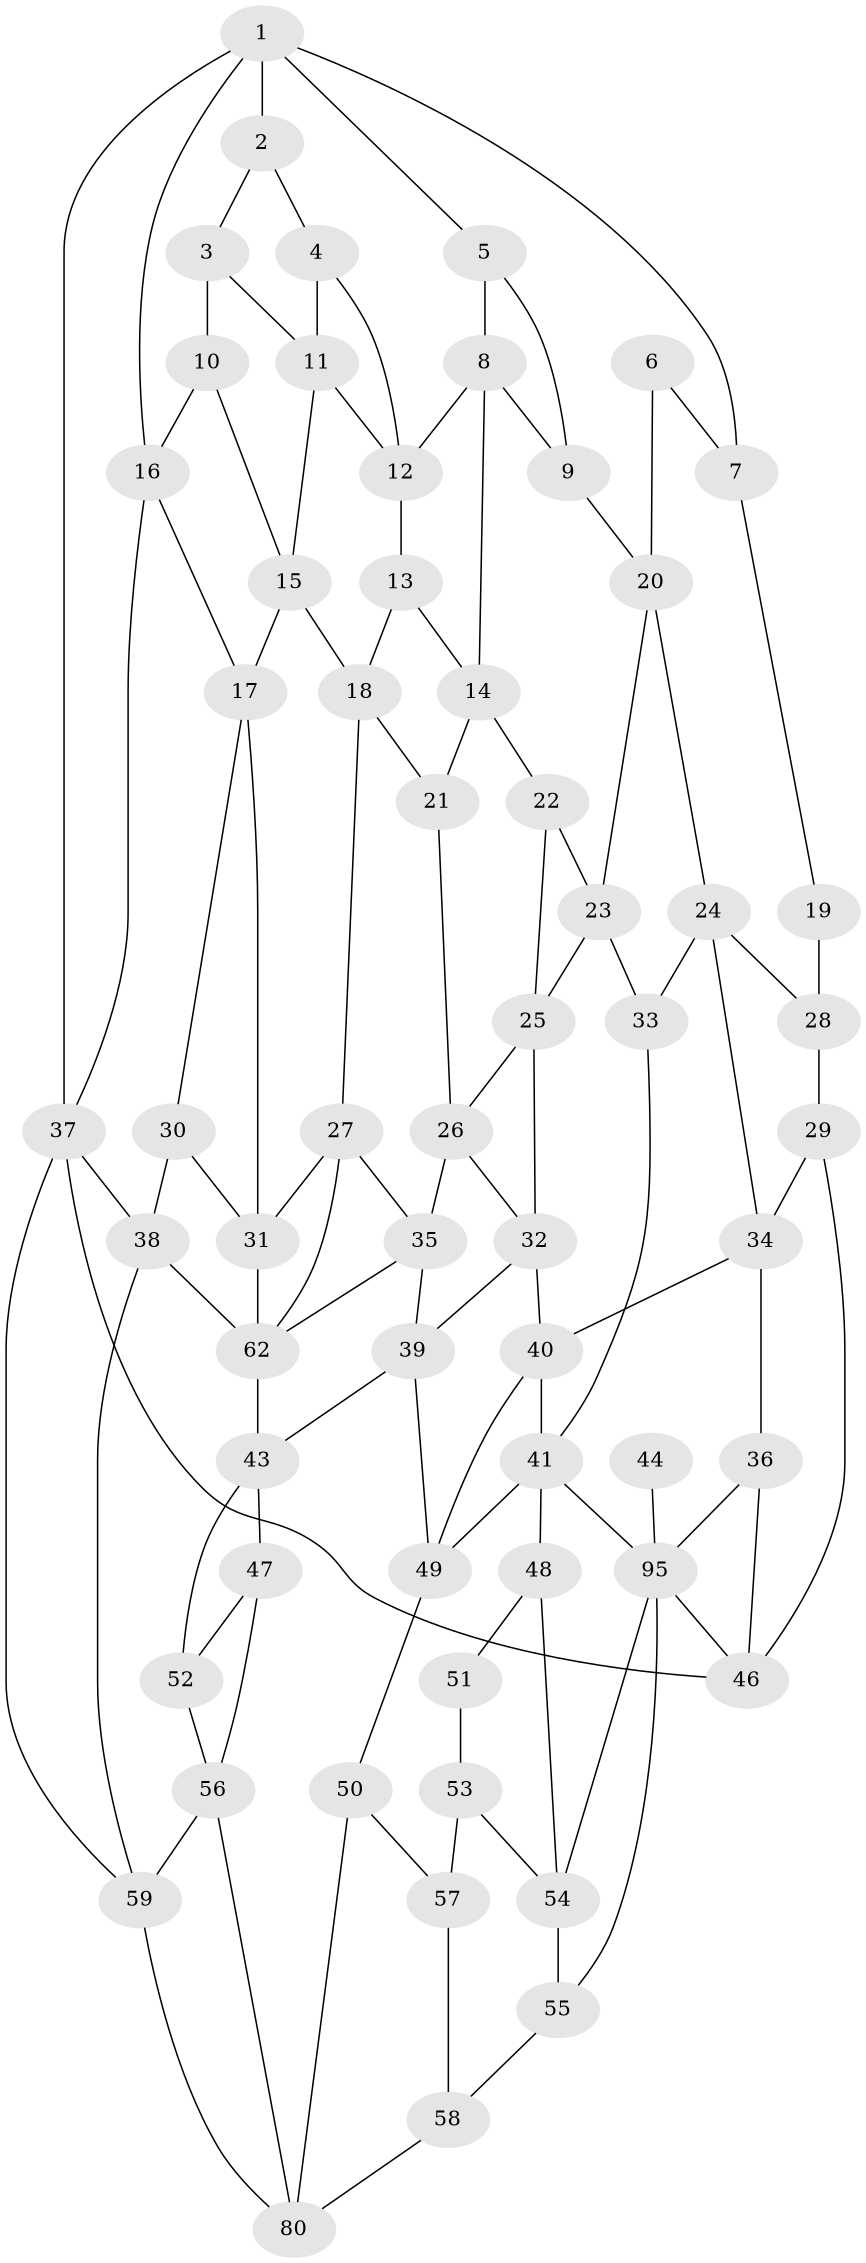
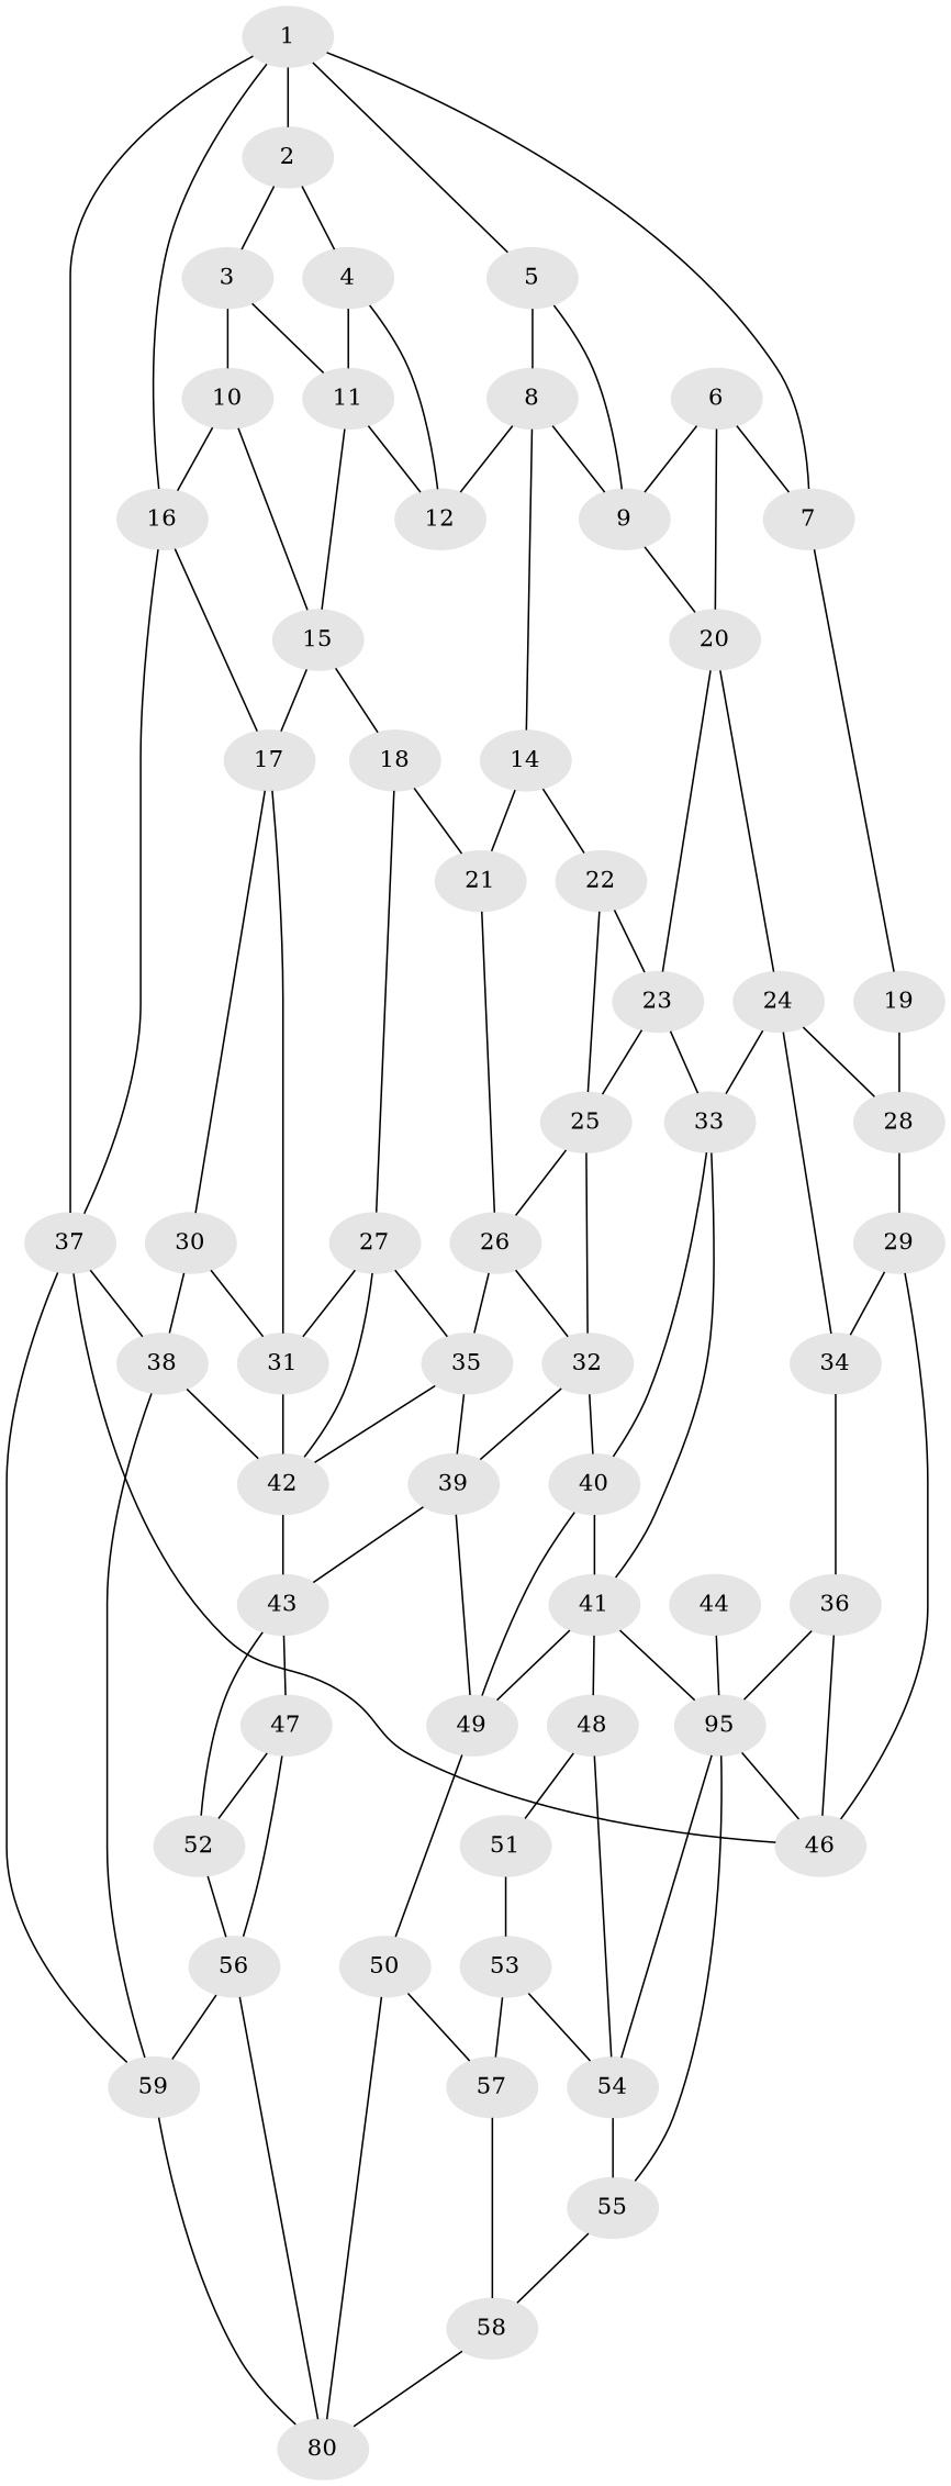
  graph {
    node [color=gray90 style=filled]
    edge [weight=1.0]
    1
    2
    5
    7
    16
    37
    3
    4
    8
    9
    19
    17
    46
    38
    59
    10
    11
    12
    15
-   13
    14
    20
    6
    23
    24
    28
    21
    22
    18
    27
    26
    25
    30
    31
-   42 [label=62]
+   42
    35
    29
    33
    34
    32
    40
    41
    36
    39
    43
    49
    n47 [label=95]
    48
    55
    54
    58
    n52 [label=80]
    47
    52
    50
    51
    56
    44
    53
    57
    1 -- 2
    1 -- 5
    1 -- 7 [weight=2.0]
    1 -- 16 [weight=2.0]
    1 -- 37
    2 -- 3
    2 -- 4
    5 -- 8
    5 -- 9
    7 -- 19
    16 -- 37
    16 -- 17
    37 -- 46
    37 -- 38
    37 -- 59
    3 -- 10 [weight=2.0]
    3 -- 11
    4 -- 11
    4 -- 12
    8 -- 9
    8 -- 12
    8 -- 14
    9 -- 20
    19 -- 28 [weight=2.0]
    17 -- 30
    17 -- 31
    38 -- 59
    38 -- 42
    59 -- n52
    10 -- 16
    10 -- 15
    11 -- 12
    11 -- 15
-   12 -- 13
    15 -- 17
    15 -- 18
-   13 -- 14
-   13 -- 18
    14 -- 21
    14 -- 22
    20 -- 23
    20 -- 24
    6 -- 7
+   6 -- 9
    6 -- 20
    23 -- 25
    23 -- 33
    24 -- 28
    24 -- 33
    24 -- 34
    28 -- 29
    21 -- 26
    22 -- 23
    22 -- 25
    18 -- 21
    18 -- 27
    27 -- 31
    27 -- 42
    27 -- 35
    26 -- 35
    26 -- 32
    25 -- 26
    25 -- 32
    30 -- 38
    30 -- 31
    31 -- 42
    42 -- 43 [weight=2.0]
    35 -- 42
    35 -- 39
    29 -- 46
    29 -- 34 [weight=2.0]
-   34 -- 40
+   33 -- 40
    33 -- 41
    34 -- 36
    32 -- 40
    32 -- 39
    40 -- 41
    40 -- 49
    41 -- 49
    41 -- n47
    41 -- 48
    36 -- 46
    36 -- n47
    39 -- 43
    39 -- 49
    43 -- 47
    43 -- 52 [weight=2.0]
    49 -- 50
    n47 -- 46
    n47 -- 55
    n47 -- 54
    48 -- 54
    48 -- 51 [weight=2.0]
    55 -- 58
    54 -- 55
    58 -- n52
    47 -- 52
    47 -- 56
    52 -- 56
    50 -- n52
    50 -- 57
    51 -- 53
    56 -- 59
    56 -- n52
    44 -- n47
    53 -- 54
    53 -- 57 [weight=2.0]
    57 -- 58
  }
